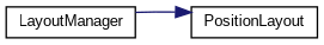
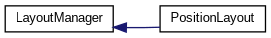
  digraph {
    rankdir=LR
    fontname="Liberation Sans"
    node [color=black fillcolor=white fontname="Liberation Sans" fontsize=10 shape=record style=filled]
    n1 [height=0.2 label=LayoutManager width=0.4]
    n2 [height=0.2 label=PositionLayout width=0.4]
-   n2 -> n1 [color=midnightblue dir=back fontname="Liberation Sans" fontsize=10 labelfontname=FreeSans labelfontsize=10 style=solid]
+   n1 -> n2 [color=midnightblue dir=back fontname="Liberation Sans" fontsize=10 labelfontname=FreeSans labelfontsize=10 style=solid]
  }
